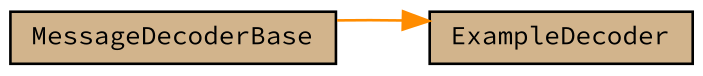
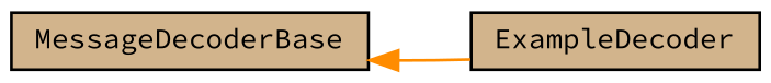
  digraph {
    rankdir=LR
    fontname="Source Code Pro"
    node [color=black fillcolor=tan fontname="Source Code Pro" fontsize=10 shape=record style=filled]
    n1 [height=0.2 label=MessageDecoderBase width=0.4]
    n2 [height=0.2 label=ExampleDecoder width=0.4]
-   n2 -> n1 [color=darkorange dir=back fontname="Source Code Pro" fontsize=10 labelfontname=Helvetica labelfontsize=10 style=solid]
+   n1 -> n2 [color=darkorange dir=back fontname="Source Code Pro" fontsize=10 labelfontname=Helvetica labelfontsize=10 style=solid]
  }
